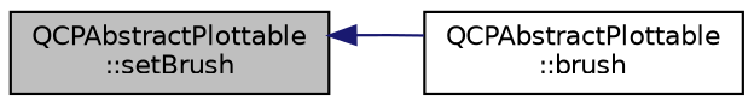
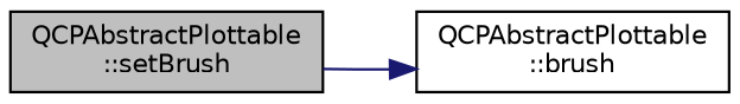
  digraph {
    rankdir=LR
    node [color=black fontname=Helvetica fontsize=10 shape=record style=filled]
    n1 [fillcolor=grey75 fontcolor=black height=0.2 label="QCPAbstractPlottable\l::setBrush" width=0.4]
    n2 [fillcolor=white height=0.2 label="QCPAbstractPlottable\l::brush" width=0.4]
-   n2 -> n1 [color=midnightblue fontname=Helvetica fontsize=10 labelfontname=Helvetica labelfontsize=10 style=solid]
+   n1 -> n2 [color=midnightblue fontname=Helvetica fontsize=10 labelfontname=Helvetica labelfontsize=10 style=solid]
  }
